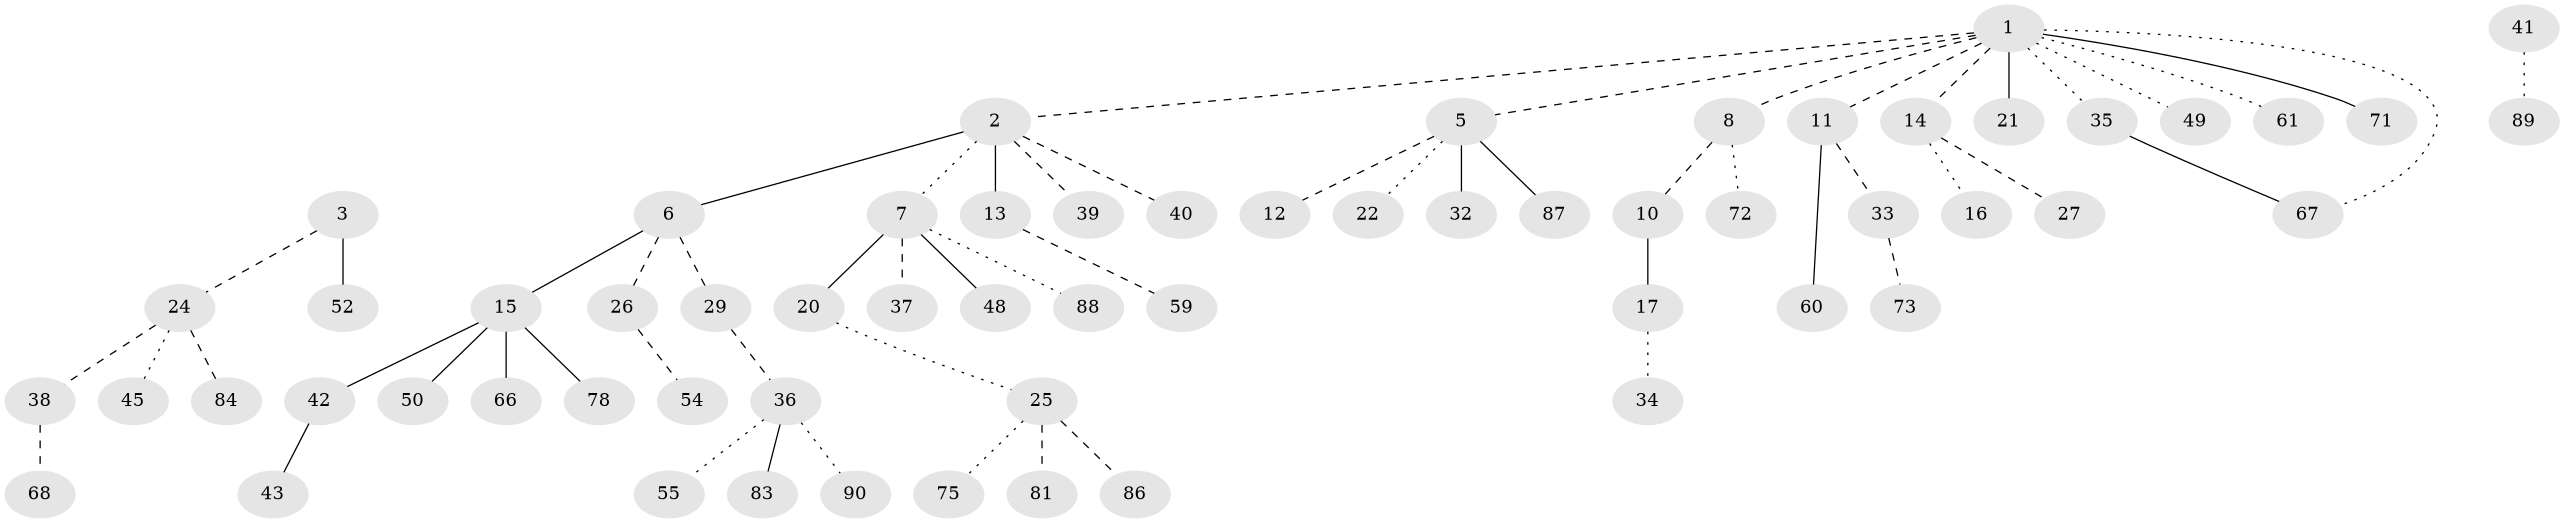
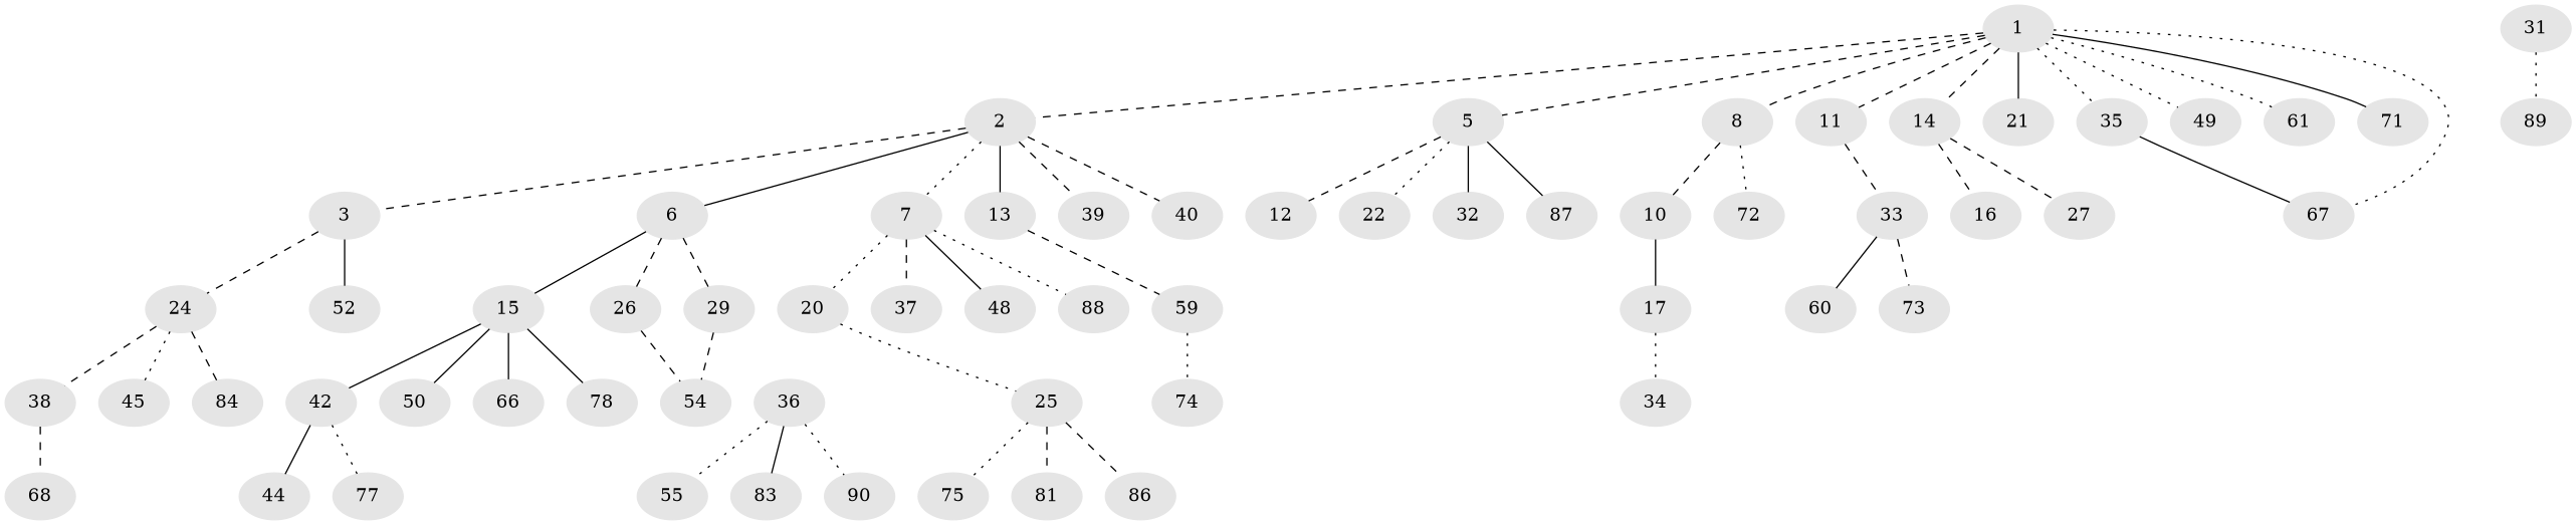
  graph {
    node [color=gray90 style=filled]
    edge [style=dashed]
    1 [super="+4"]
    2 [super="+18"]
    5 [super="+19"]
    8 [super="+70"]
    11 [super="+47"]
    14
    21 [super="+31"]
    35 [super="+51"]
    49
    61
    71
    67
    3 [super="+30"]
    6 [super="+9"]
    7 [super="+23"]
    13 [super="+76"]
    39
    40
    12
    22
    32
    87
    10 [super="+58"]
    72
    33 [super="+44"]
    16 [super="+82"]
    27 [super="+63"]
-   41
+   41 [label=31]
    89
    24 [super="+28"]
    52
    15 [super="+46"]
    26 [super="+65"]
    29 [super="+62"]
    20
    37
    48
    88
    59 [super="+91"]
    38 [super="+53"]
    45
    84
    42 [super="+56"]
    50 [super="+69"]
    66
    78
    54
    36 [super="+85"]
    25 [super="+79"]
    17
    34 [super="+80"]
    60
    73
-   43
+   74
+   43 [label=44]
+   77
    75
    81
    86 [super="+92"]
    68
    55 [super="+57"]
    83
    90
    1 -- 2
    1 -- 5
    1 -- 8
    1 -- 11
    1 -- 14
    1 -- 21 [style=solid]
    1 -- 35 [style=dotted]
    1 -- 49 [style=dotted]
    1 -- 61 [style=dotted]
    1 -- 71 [style=solid]
    1 -- 67 [style=dotted]
+   2 -- 3
    2 -- 6 [style=solid]
    2 -- 7 [style=dotted]
    2 -- 13 [style=solid]
    2 -- 39
    2 -- 40
    5 -- 12
    5 -- 22 [style=dotted]
    5 -- 32 [style=solid]
    5 -- 87 [style=solid]
    8 -- 10
    8 -- 72 [style=dotted]
    11 -- 33
-   14 -- 16 [style=dotted]
+   14 -- 16
    14 -- 27
    35 -- 67 [style=solid]
    3 -- 24
    3 -- 52 [style=solid]
    6 -- 15 [style=solid]
    6 -- 26
    6 -- 29
-   7 -- 20 [style=solid]
+   7 -- 20 [style=dotted]
    7 -- 37
    7 -- 48 [style=solid]
    7 -- 88 [style=dotted]
    13 -- 59
    10 -- 17 [style=solid]
-   11 -- 60 [style=solid]
+   33 -- 60 [style=solid]
    33 -- 73
    41 -- 89 [style=dotted]
    24 -- 38
    24 -- 45 [style=dotted]
    24 -- 84
    15 -- 42 [style=solid]
    15 -- 50 [style=solid]
    15 -- 66 [style=solid]
    15 -- 78 [style=solid]
    26 -- 54
-   29 -- 36
+   29 -- 54
    20 -- 25 [style=dotted]
+   59 -- 74 [style=dotted]
    38 -- 68
    42 -- 43 [style=solid]
+   42 -- 77 [style=dotted]
    36 -- 55 [style=dotted]
    36 -- 83 [style=solid]
    36 -- 90 [style=dotted]
    25 -- 75 [style=dotted]
    25 -- 81
    25 -- 86
    17 -- 34 [style=dotted]
  }
